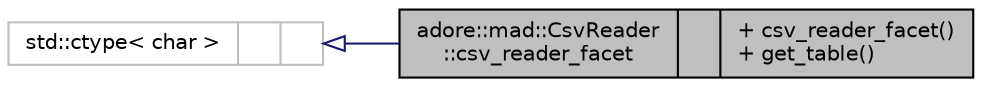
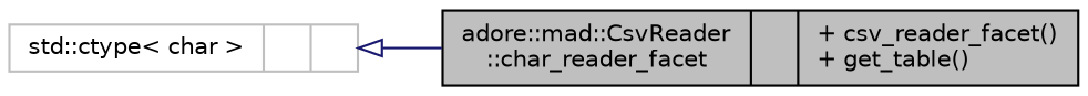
  digraph {
    rankdir=LR
    node [fontname=Helvetica fontsize=10 shape=record style=filled]
-   n1 [color=black fillcolor=grey75 fontcolor=black height=0.2 label="{adore::mad::CsvReader\l::csv_reader_facet\n||+ csv_reader_facet()\l+ get_table()\l}" width=0.4]
+   n1 [color=black fillcolor=grey75 fontcolor=black height=0.2 label="{adore::mad::CsvReader\l::char_reader_facet\n||+ csv_reader_facet()\l+ get_table()\l}" width=0.4]
    n2 [color=grey75 fillcolor=white height=0.2 label="{std::ctype\< char \>\n||}" width=0.4]
    n2 -> n1 [arrowtail=onormal color=midnightblue dir=back fontname=Helvetica fontsize=10 labelfontname=Helvetica labelfontsize=10 style=solid]
  }
